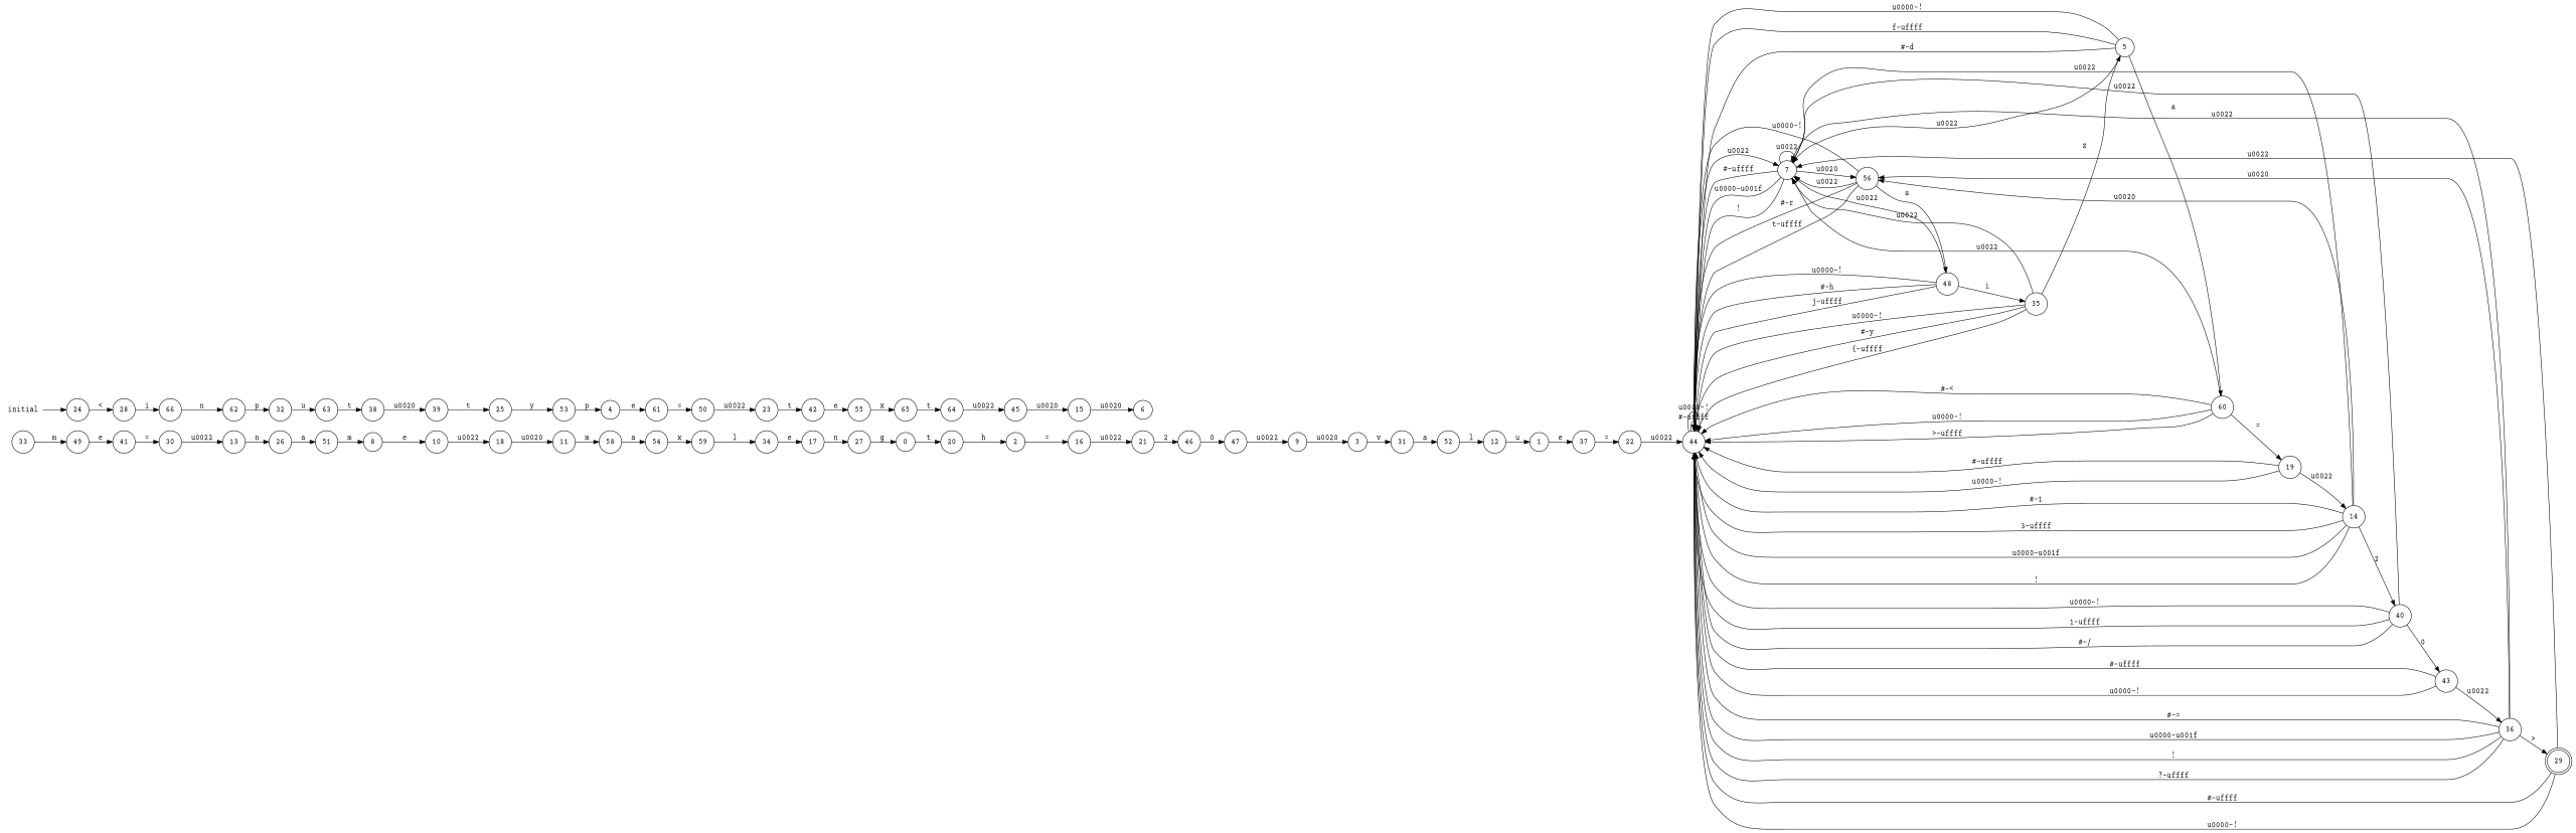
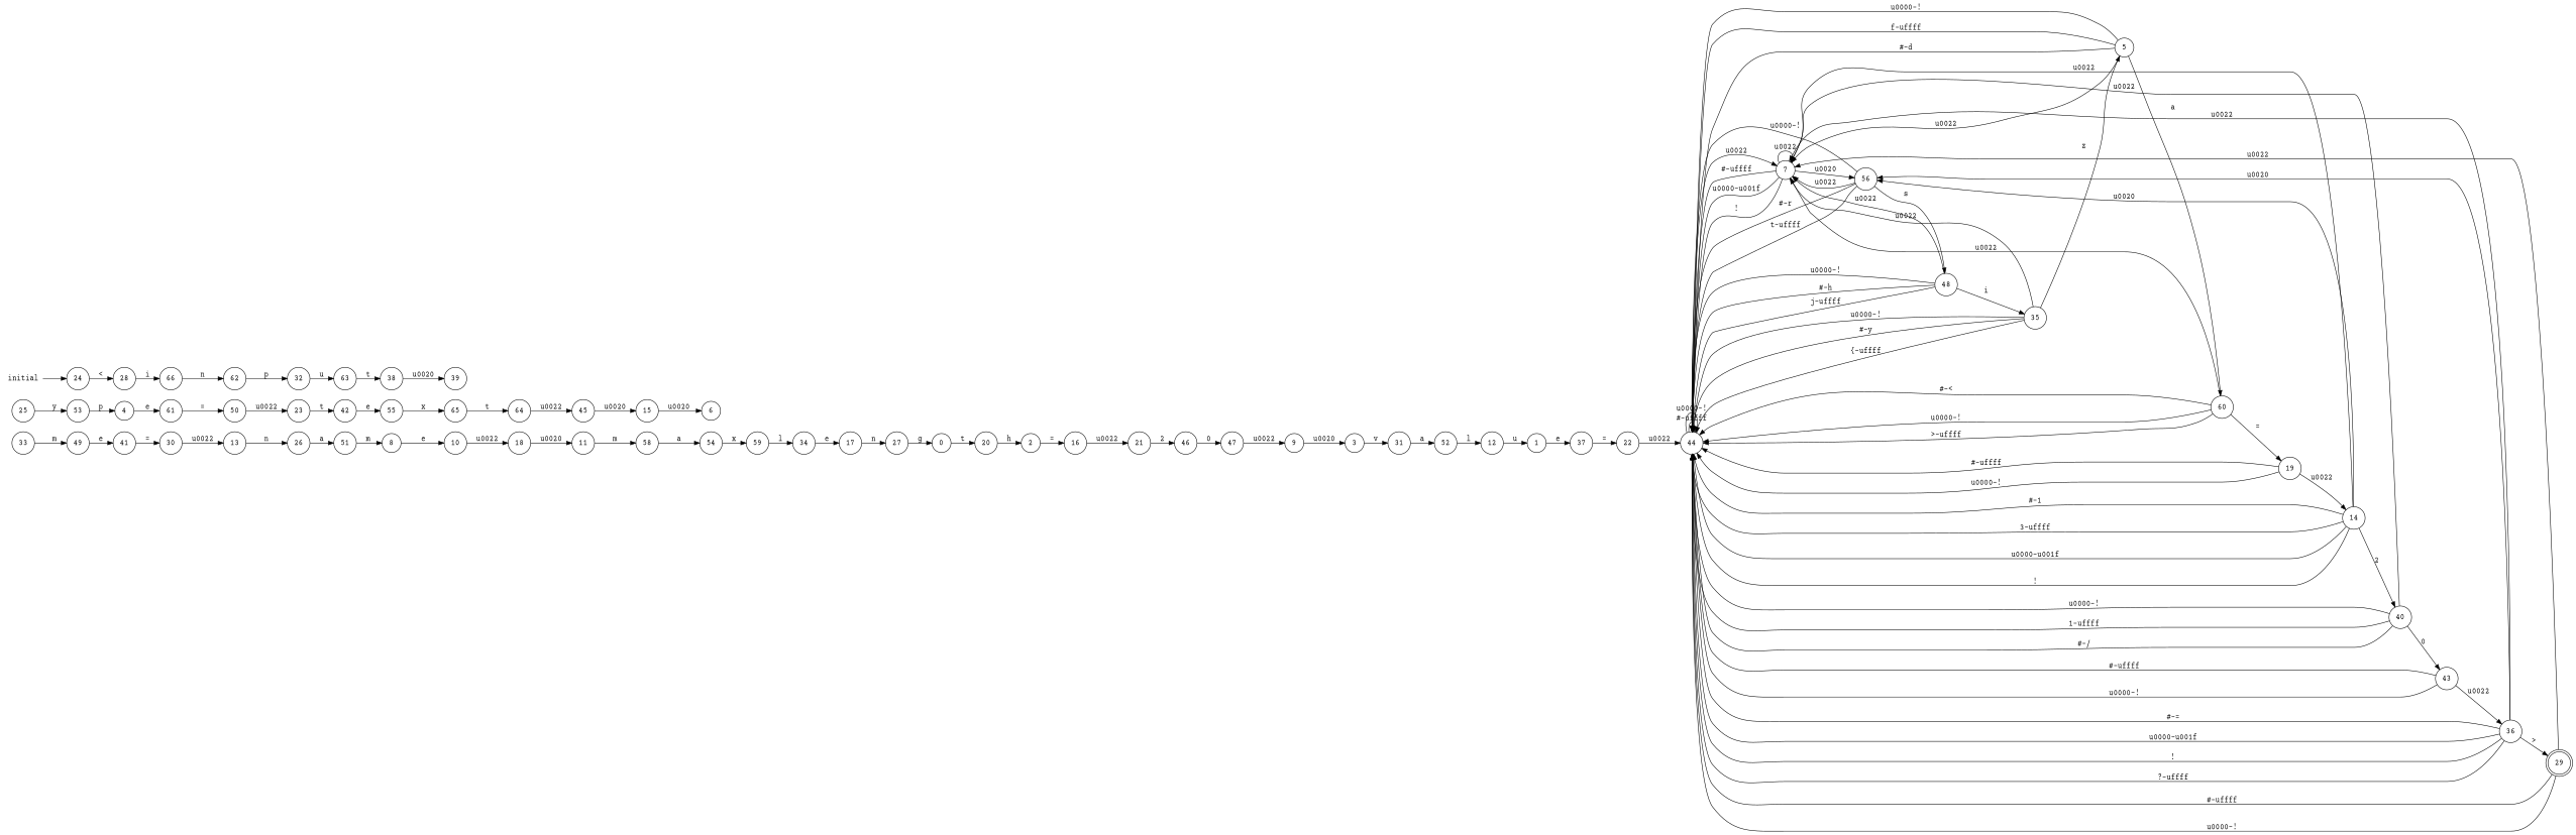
  digraph {
    fontname="Courier Prime"
    rankdir=LR
    node [fontname="Courier Prime" shape=circle]
    edge [fontname="Courier Prime"]
    0
    20
    2
    16
    1
    37
    22
    44
    21
    46
    3
    31
    52
    12
    4
    61
    50
    23
    5
    7
    60
    56
    19
    48
    14
    33
    49
    35
    8
    10
    18
    11
    9
    58
    54
    59
    13
    26
    51
    40
    43
    36
    15
    6
    47
    17
    27
    42
    55
    65
    24
    28
    66
    initial [shape=plaintext]
    62
    25
    53
    32
    29 [shape=doublecircle]
    30
    63
    38
    39
    41
    34
    64
    45
    0 -> 20 [label=t]
    20 -> 2 [label=h]
    2 -> 16 [label="="]
    16 -> 21 [label="\u0022"]
    1 -> 37 [label=e]
    37 -> 22 [label="="]
    22 -> 44 [label="\u0022"]
    44 -> 44 [label="#-\uffff"]
    44 -> 44 [label="\u0000-!"]
    44 -> 7 [label="\u0022"]
    21 -> 46 [label=2]
    46 -> 47 [label=0]
    3 -> 31 [label=v]
    31 -> 52 [label=a]
    52 -> 12 [label=l]
    12 -> 1 [label=u]
    4 -> 61 [label=e]
    61 -> 50 [label="="]
    50 -> 23 [label="\u0022"]
    23 -> 42 [label=t]
    5 -> 44 [label="\u0000-!"]
    5 -> 44 [label="f-\uffff"]
    5 -> 44 [label="#-d"]
    5 -> 7 [label="\u0022"]
    5 -> 60 [label=a]
    7 -> 44 [label="#-\uffff"]
    7 -> 44 [label="\u0000-\u001f"]
    7 -> 44 [label="!"]
    7 -> 7 [label="\u0022"]
    7 -> 56 [label="\u0020"]
    60 -> 44 [label="#-<"]
    60 -> 44 [label="\u0000-!"]
    60 -> 44 [label=">-\uffff"]
    60 -> 7 [label="\u0022"]
    60 -> 19 [label="="]
    56 -> 44 [label="\u0000-!"]
    56 -> 44 [label="#-r"]
    56 -> 44 [label="t-\uffff"]
    56 -> 7 [label="\u0022"]
    56 -> 48 [label=s]
    19 -> 44 [label="#-\uffff"]
    19 -> 44 [label="\u0000-!"]
    19 -> 14 [label="\u0022"]
    48 -> 44 [label="\u0000-!"]
    48 -> 44 [label="#-h"]
    48 -> 44 [label="j-\uffff"]
    48 -> 7 [label="\u0022"]
    48 -> 35 [label=i]
    14 -> 44 [label="#-1"]
    14 -> 44 [label="3-\uffff"]
    14 -> 44 [label="\u0000-\u001f"]
    14 -> 44 [label="!"]
    14 -> 7 [label="\u0022"]
    14 -> 56 [label="\u0020"]
    14 -> 40 [label=2]
    33 -> 49 [label=m]
    49 -> 41 [label=e]
    35 -> 44 [label="\u0000-!"]
    35 -> 44 [label="#-y"]
    35 -> 44 [label="{-\uffff"]
    35 -> 5 [label=z]
    35 -> 7 [label="\u0022"]
    8 -> 10 [label=e]
    10 -> 18 [label="\u0022"]
    18 -> 11 [label="\u0020"]
    11 -> 58 [label=m]
    9 -> 3 [label="\u0020"]
    58 -> 54 [label=a]
    54 -> 59 [label=x]
    59 -> 34 [label=l]
    13 -> 26 [label=n]
    26 -> 51 [label=a]
    51 -> 8 [label=m]
    40 -> 44 [label="\u0000-!"]
    40 -> 44 [label="1-\uffff"]
    40 -> 44 [label="#-/"]
    40 -> 7 [label="\u0022"]
    40 -> 43 [label=0]
    43 -> 44 [label="#-\uffff"]
    43 -> 44 [label="\u0000-!"]
    43 -> 36 [label="\u0022"]
    36 -> 44 [label="#-="]
    36 -> 44 [label="\u0000-\u001f"]
    36 -> 44 [label="!"]
    36 -> 44 [label="?-\uffff"]
    36 -> 7 [label="\u0022"]
    36 -> 56 [label="\u0020"]
    36 -> 29 [label=">"]
    15 -> 6 [label="\u0020"]
    47 -> 9 [label="\u0022"]
    17 -> 27 [label=n]
    27 -> 0 [label=g]
    42 -> 55 [label=e]
    55 -> 65 [label=x]
    65 -> 64 [label=t]
    24 -> 28 [label="<"]
    28 -> 66 [label=i]
    66 -> 62 [label=n]
    initial -> 24
    62 -> 32 [label=p]
    25 -> 53 [label=y]
    53 -> 4 [label=p]
    32 -> 63 [label=u]
    29 -> 44 [label="#-\uffff"]
    29 -> 44 [label="\u0000-!"]
    29 -> 7 [label="\u0022"]
    30 -> 13 [label="\u0022"]
    63 -> 38 [label=t]
    38 -> 39 [label="\u0020"]
-   39 -> 25 [label=t]
    41 -> 30 [label="="]
    34 -> 17 [label=e]
    64 -> 45 [label="\u0022"]
    45 -> 15 [label="\u0020"]
  }
